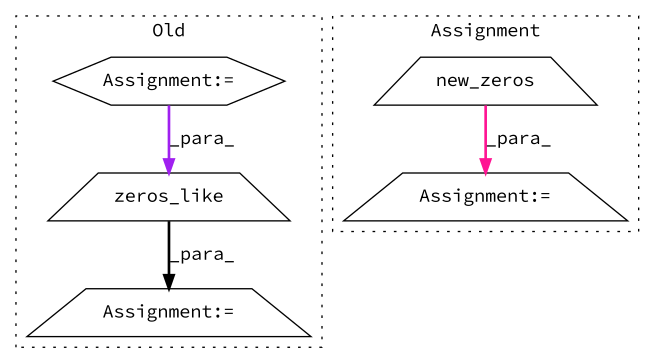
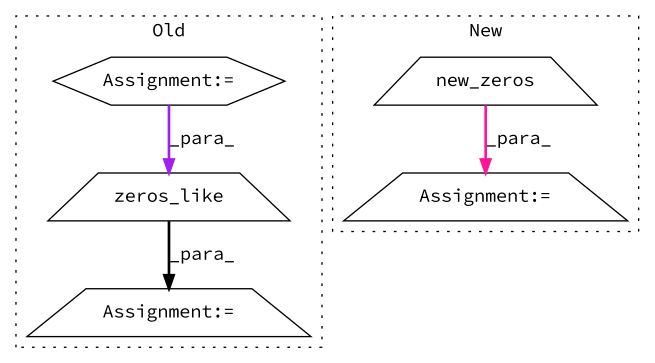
  digraph {
    fontname="Source Code Pro"
    node [a=7 l=1 shape=trapezium fontname="Source Code Pro"]
    edge [style=bold fontname="Source Code Pro"]
    n1 [a=32 l="11,1" label=zeros_like s="4729,4770"]
    n2 [l=16 label="Assignment:=" s=3709 shape=hexagon]
    n3 [label="Assignment:=" s=4722]
    n4 [a=32 l="15,2" label=new_zeros s="4351,4407"]
    n5 [label="Assignment:=" s=4342]
    subgraph cluster_1 {
      label=Old
      style=dotted
      n1
      n2
      n3
    }
    subgraph cluster_2 {
-     label=Assignment
+     label=New
      style=dotted
      n4
      n5
    }
    n1 -> n3 [label=_para_ color=black]
    n2 -> n1 [label=_para_ color=purple]
    n4 -> n5 [label=_para_ color=deeppink]
  }
